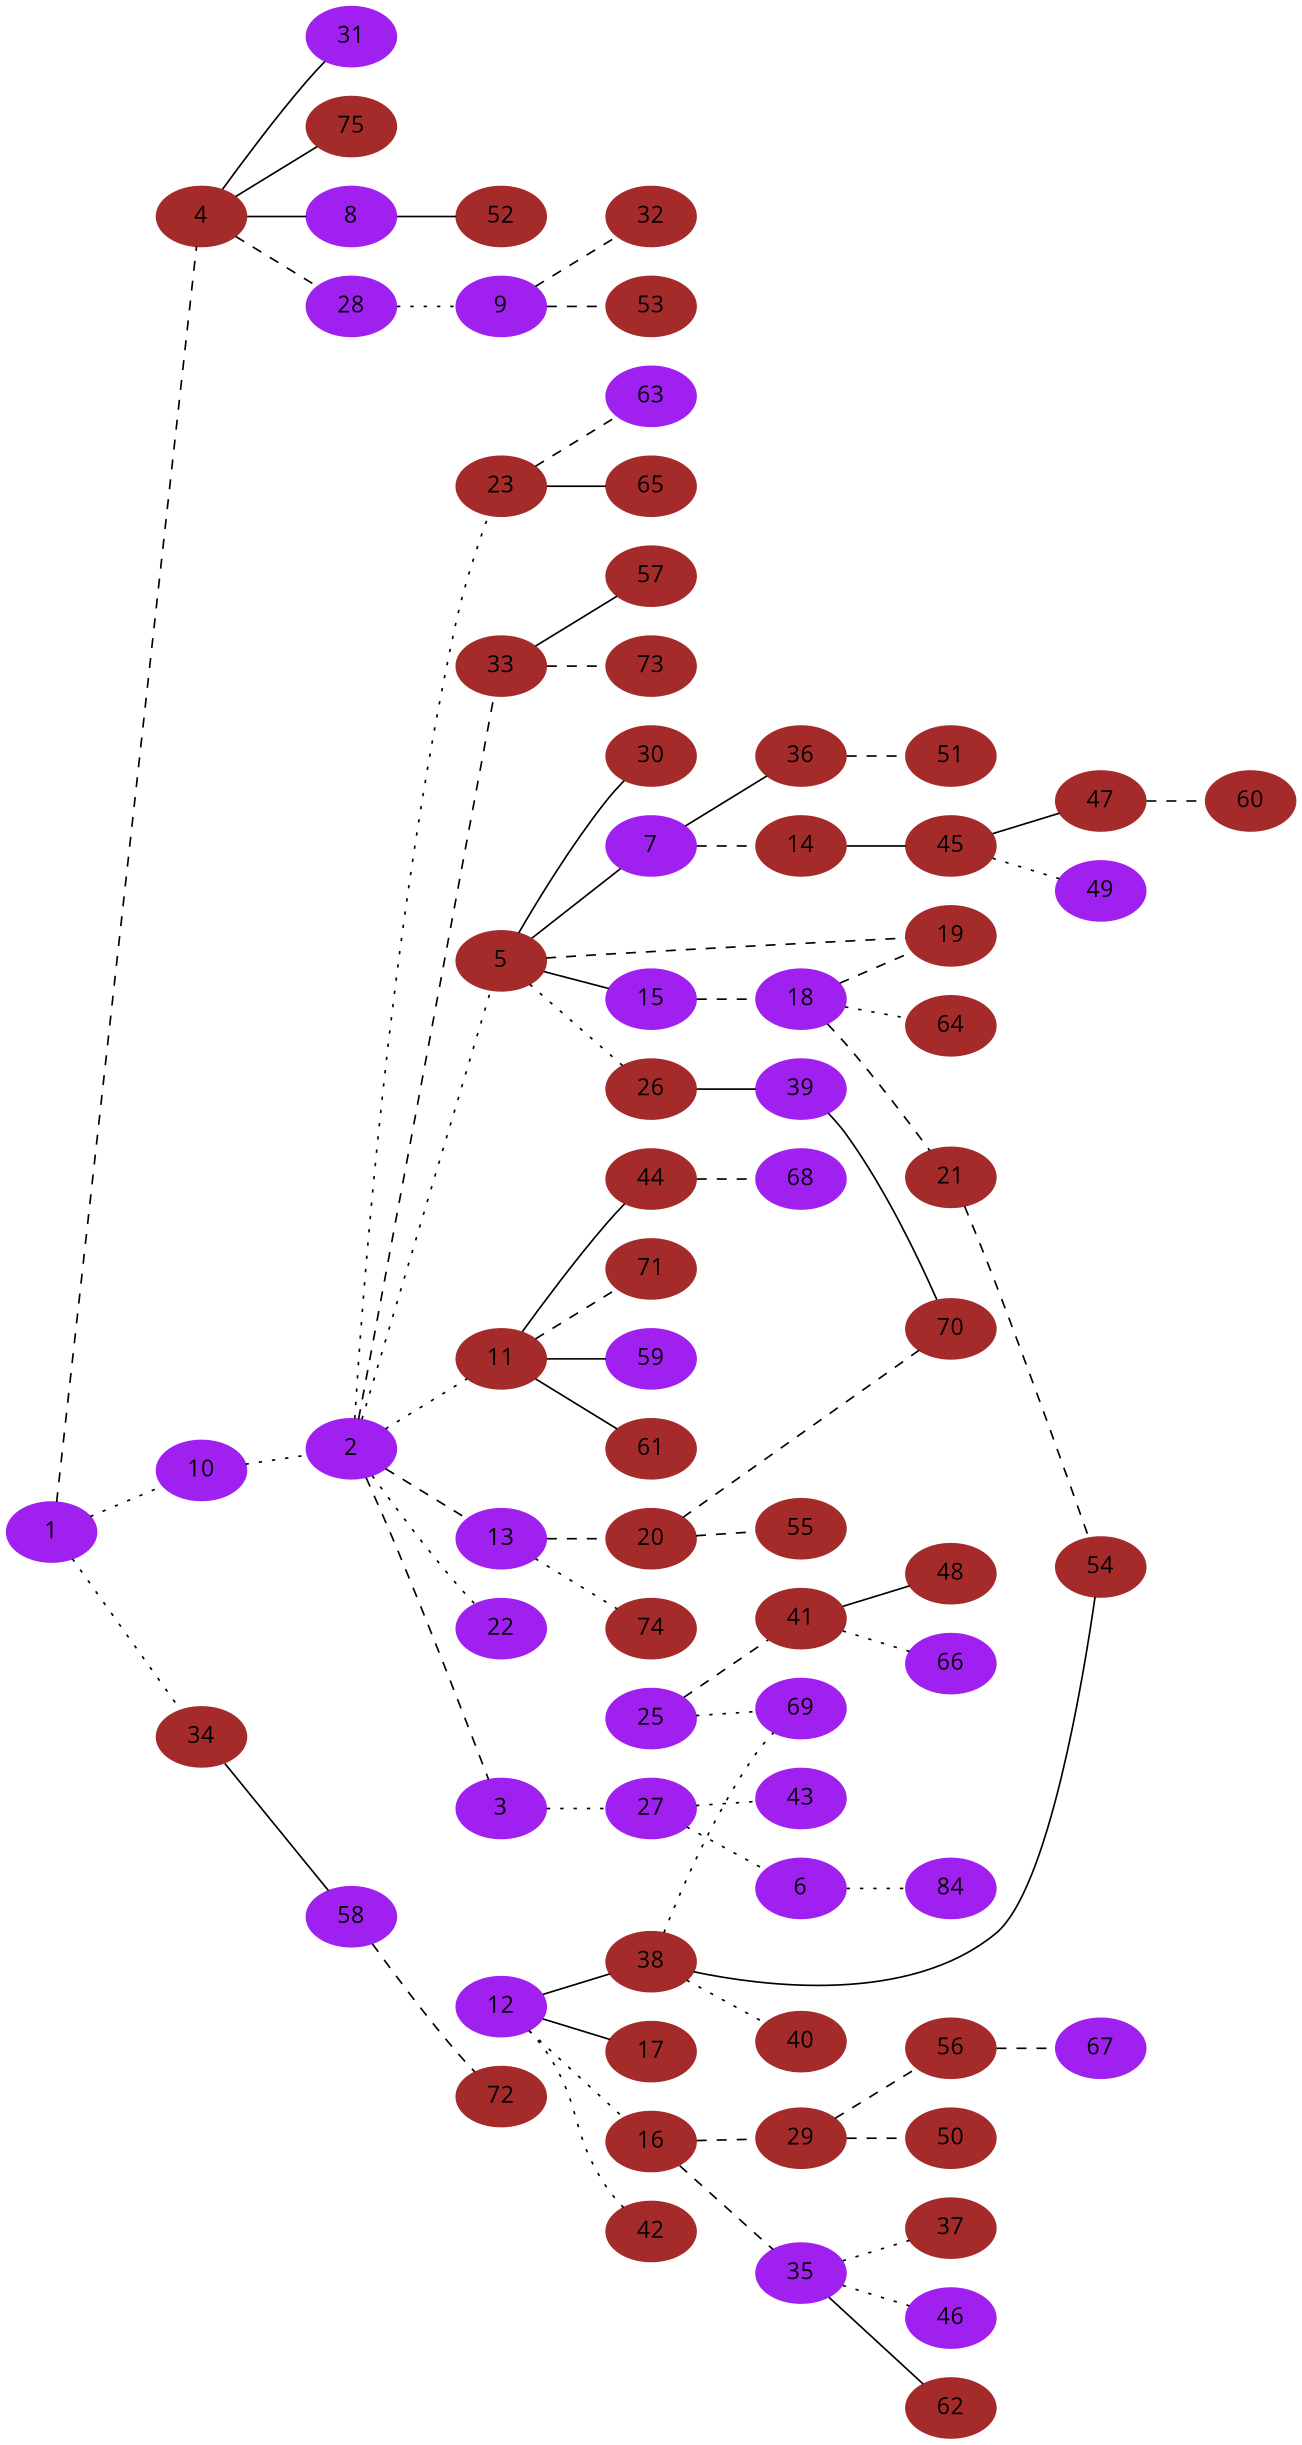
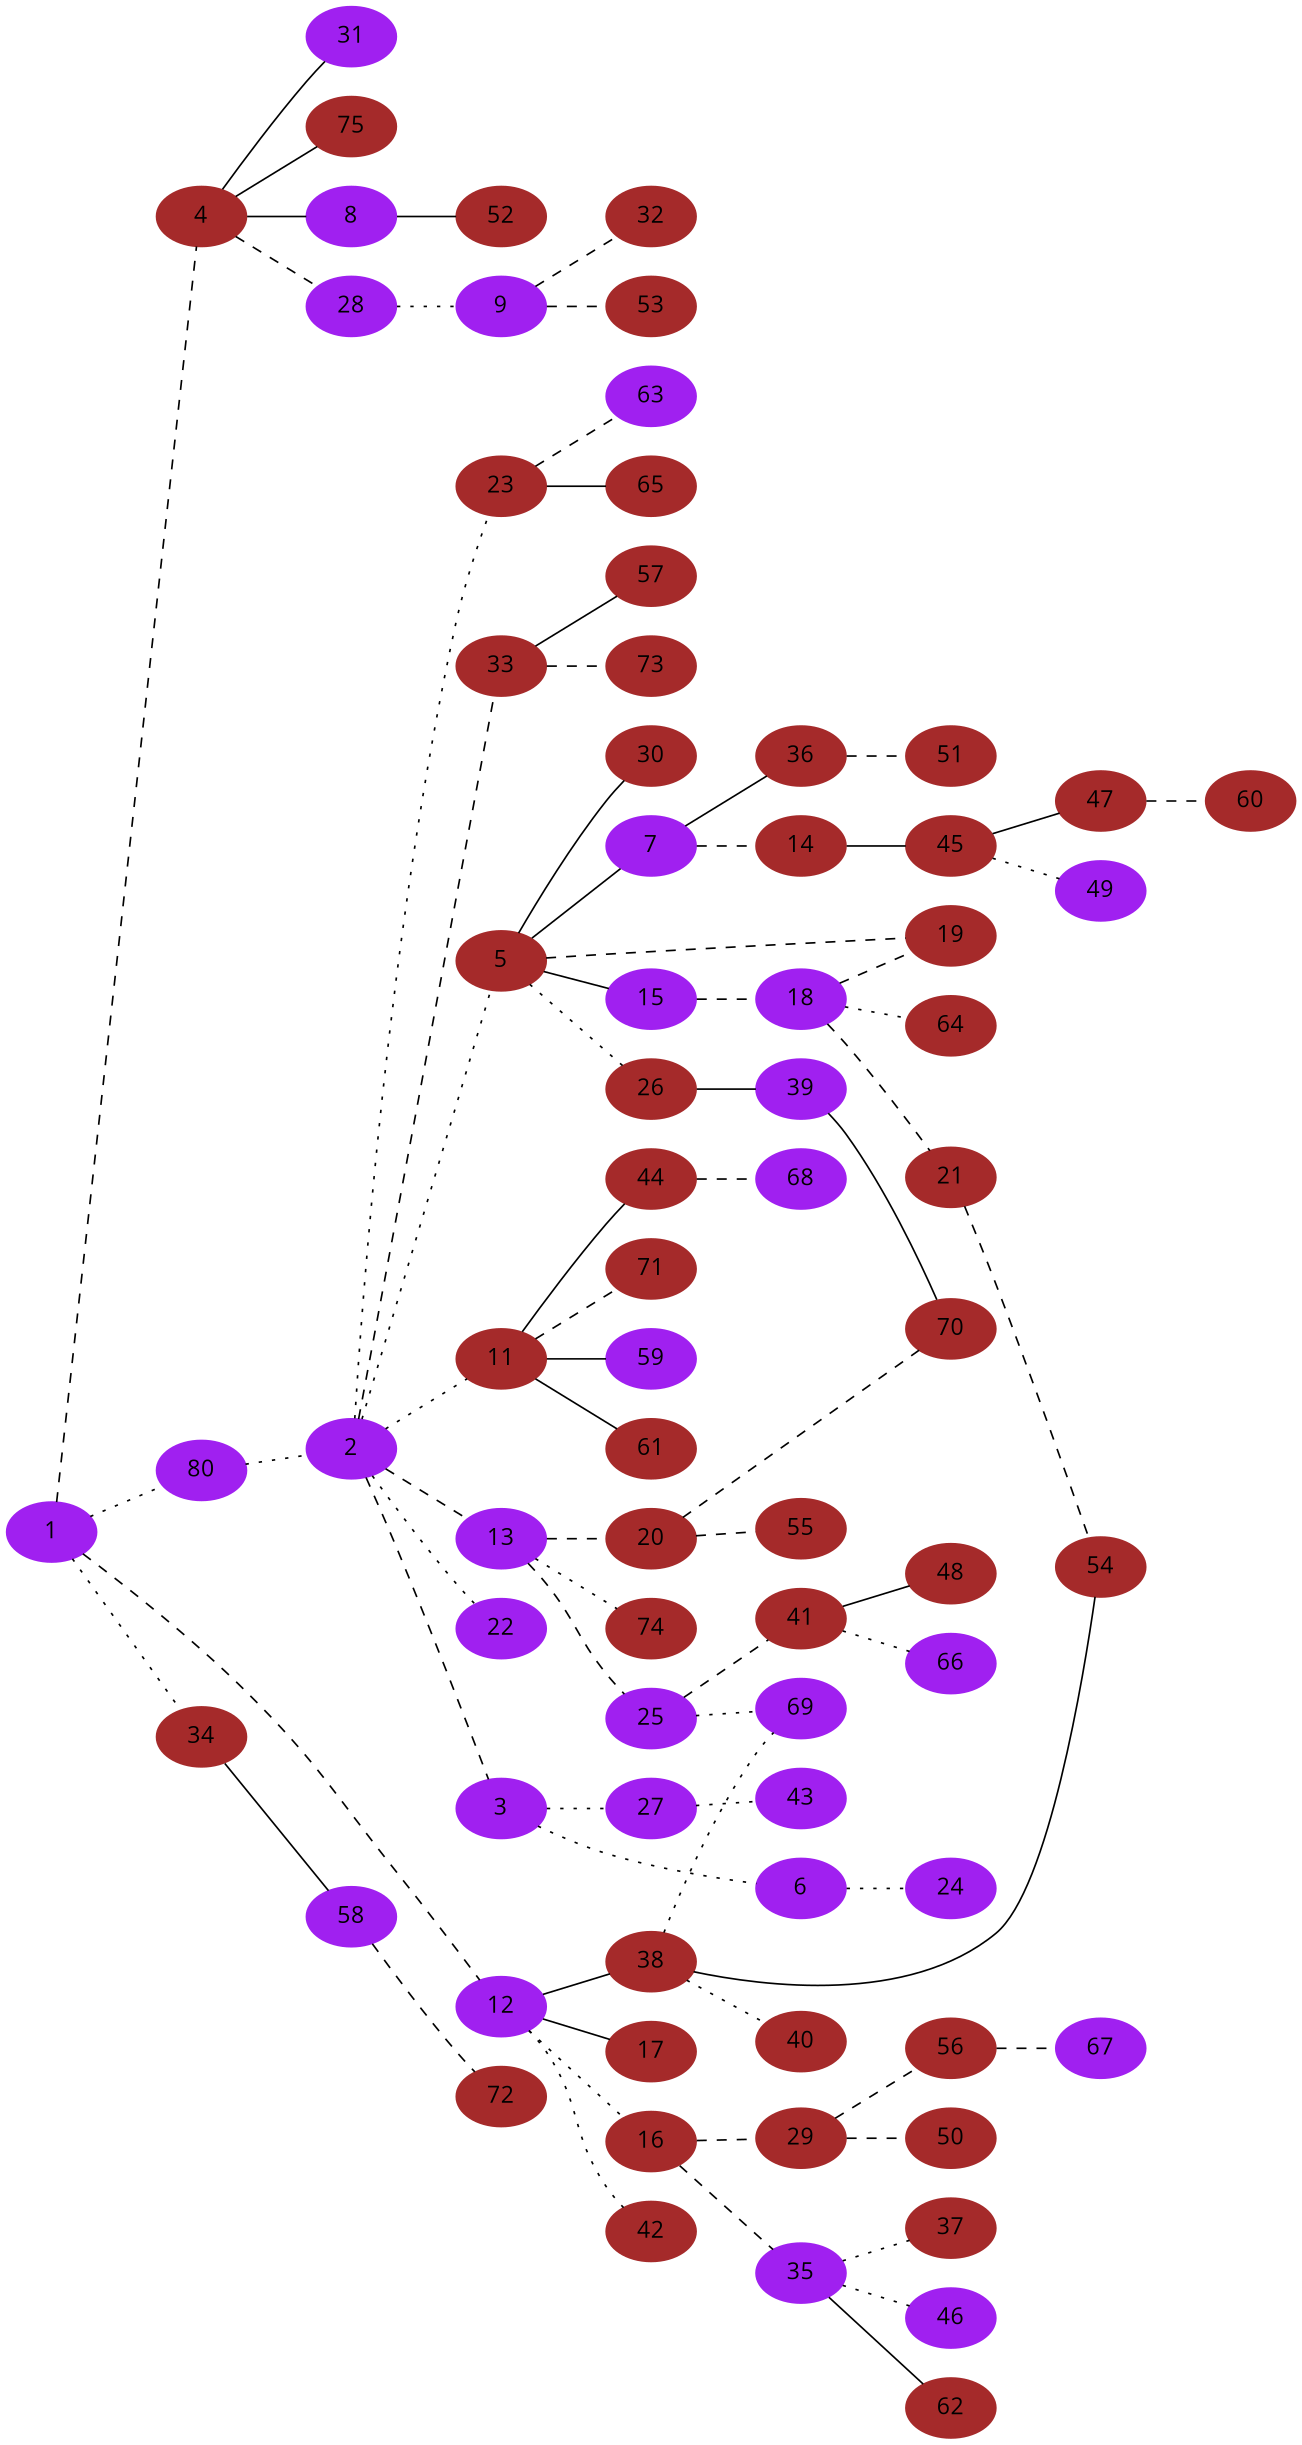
  graph {
    fontname="Open Sans"
    rankdir=LR
    node [color=brown fontname="Open Sans" style=filled]
    edge [fontname="Open Sans" style=dashed]
    1 [color=purple]
    4
-   10 [color=purple]
+   10 [color=purple label=80]
    12 [color=purple]
    34
    2 [color=purple]
    3 [color=purple]
    5
    11
    13 [color=purple]
    22 [color=purple]
    23
    33
    8 [color=purple]
    28 [color=purple]
    31 [color=purple]
    75
    16
    17
    38
    42
    58 [color=purple]
    6 [color=purple]
    27 [color=purple]
    7 [color=purple]
    15 [color=purple]
    19
    26
    30
    44
    59 [color=purple]
    61
    71
    20
    25 [color=purple]
    74
    63 [color=purple]
    65
    57
    73
-   24 [color=purple label=84]
+   24 [color=purple]
    43 [color=purple]
    52
    9 [color=purple]
    14
    36
    18 [color=purple]
    39 [color=purple]
    45
    51
    32
    53
    68 [color=purple]
    29
    35 [color=purple]
    54
    69 [color=purple]
    40
    55
    70
    41
    47
    49 [color=purple]
    21
    64
    50
    56
    37
    46 [color=purple]
    62
    48
    66 [color=purple]
    67 [color=purple]
    72
    60
    1 -- 4
    1 -- 10 [style=dotted]
+   1 -- 12
    1 -- 34 [style=dotted]
    4 -- 8 [style=solid]
    4 -- 28
    4 -- 31 [style=solid]
    4 -- 75 [style=solid]
    10 -- 2 [style=dotted]
    12 -- 16 [style=dotted]
    12 -- 17 [style=solid]
    12 -- 38 [style=solid]
    12 -- 42 [style=dotted]
    34 -- 58 [style=solid]
    2 -- 3
    2 -- 5 [style=dotted]
    2 -- 11 [style=dotted]
    2 -- 13
    2 -- 22 [style=dotted]
    2 -- 23 [style=dotted]
    2 -- 33
-   27 -- 6 [style=dotted]
+   3 -- 6 [style=dotted]
    3 -- 27 [style=dotted]
    5 -- 7 [style=solid]
    5 -- 15 [style=solid]
    5 -- 19
    5 -- 26 [style=dotted]
    5 -- 30 [style=solid]
    11 -- 44 [style=solid]
    11 -- 59 [style=solid]
    11 -- 61 [style=solid]
    11 -- 71
    13 -- 20
+   13 -- 25
    13 -- 74 [style=dotted]
    23 -- 63
    23 -- 65 [style=solid]
    33 -- 57 [style=solid]
    33 -- 73
    8 -- 52 [style=solid]
    28 -- 9 [style=dotted]
    16 -- 29
    16 -- 35
    38 -- 54 [style=solid]
    38 -- 69 [style=dotted]
    38 -- 40 [style=dotted]
    58 -- 72
    6 -- 24 [style=dotted]
    27 -- 43 [style=dotted]
    7 -- 14
    7 -- 36 [style=solid]
    15 -- 18
    26 -- 39 [style=solid]
    44 -- 68
    20 -- 55
    20 -- 70
    25 -- 69 [style=dotted]
    25 -- 41
    9 -- 32
    9 -- 53
    14 -- 45 [style=solid]
    36 -- 51
    18 -- 19
    18 -- 21
    18 -- 64 [style=dotted]
    39 -- 70 [style=solid]
    45 -- 47 [style=solid]
    45 -- 49 [style=dotted]
    29 -- 50
    29 -- 56
    35 -- 37 [style=dotted]
    35 -- 46 [style=dotted]
    35 -- 62 [style=solid]
    41 -- 48 [style=solid]
    41 -- 66 [style=dotted]
    47 -- 60
    21 -- 54
    56 -- 67
  }
